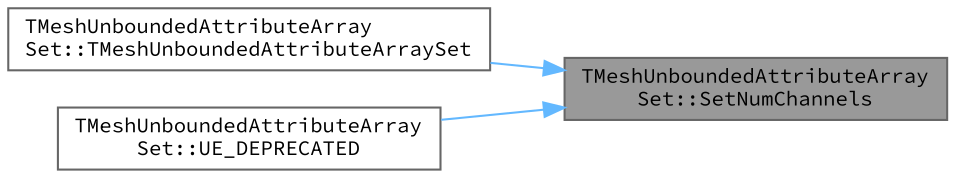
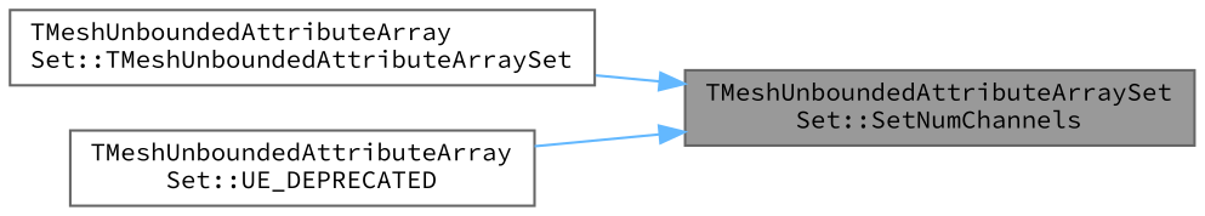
  digraph {
    rankdir=RL
    fontname="Source Code Pro"
    node [color=grey40 fillcolor=white fontname="Source Code Pro" fontsize=10 shape=box style=filled]
    edge [color=steelblue1 dir=back fontname="Source Code Pro" fontsize=10 labelfontname=Helvetica labelfontsize=10 style=solid]
-   n1 [color=gray40 fillcolor=grey60 fontcolor=black height=0.2 label="TMeshUnboundedAttributeArray\lSet::SetNumChannels" width=0.4]
+   n1 [color=gray40 fillcolor=grey60 fontcolor=black height=0.2 label="TMeshUnboundedAttributeArraySet\lSet::SetNumChannels" width=0.4]
    n2 [height=0.2 label="TMeshUnboundedAttributeArray\lSet::TMeshUnboundedAttributeArraySet" width=0.4]
    n3 [height=0.2 label="TMeshUnboundedAttributeArray\lSet::UE_DEPRECATED" width=0.4]
    n1 -> n2
    n1 -> n3
  }
